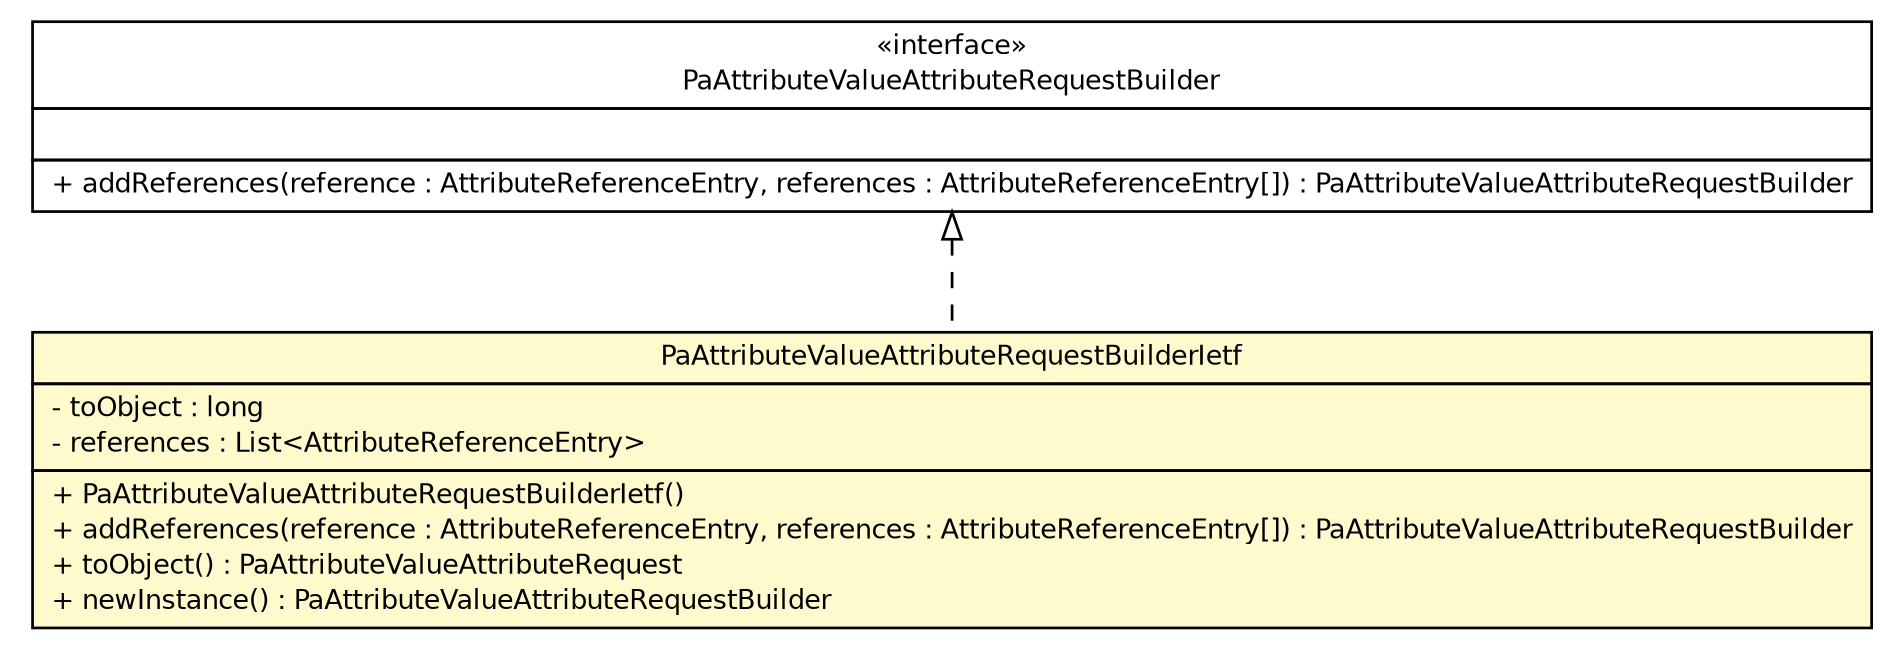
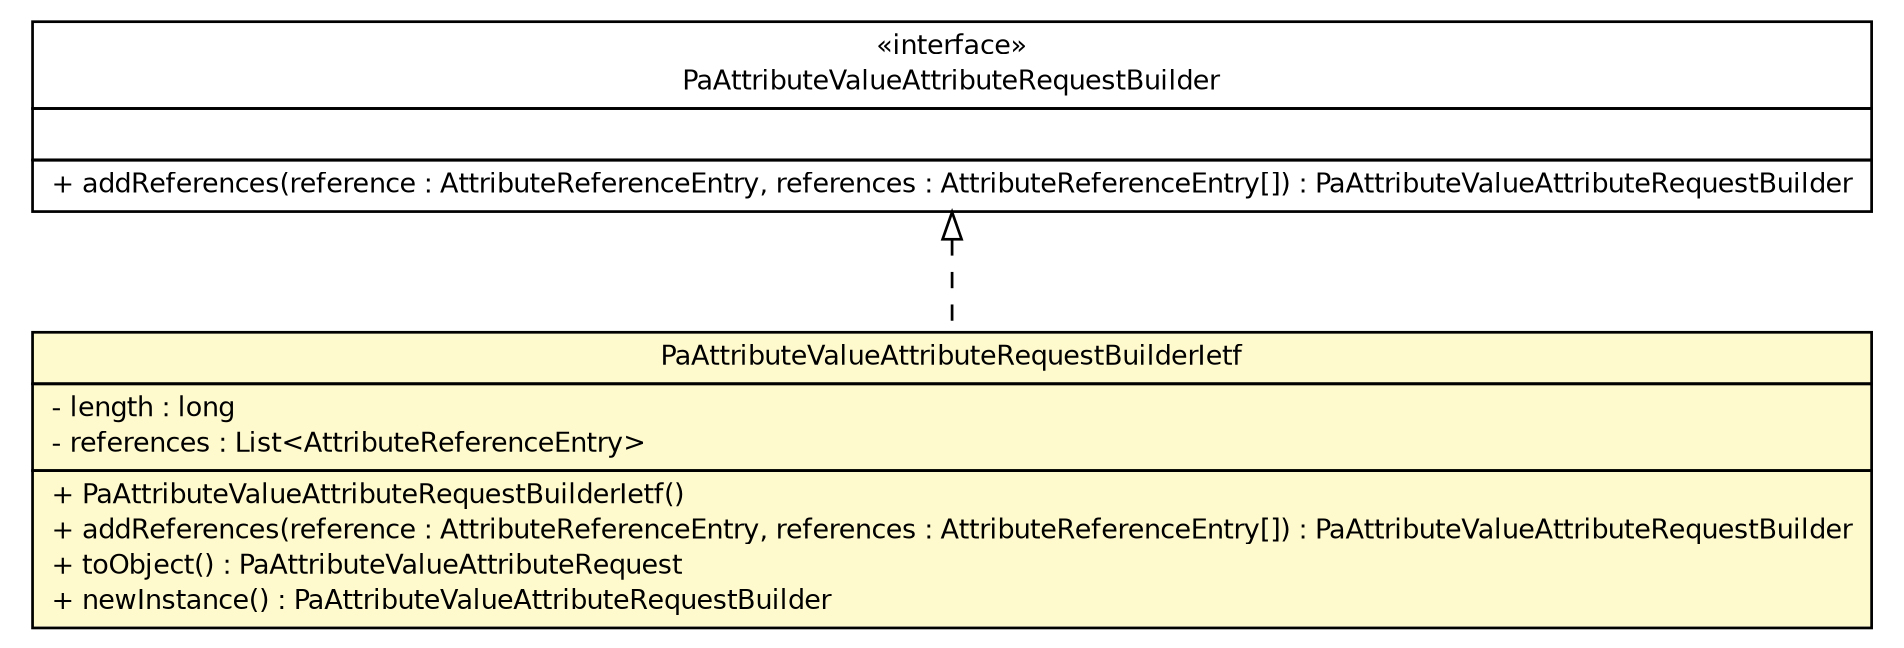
  digraph {
    nodesep=0.25
    ranksep=0.5
    node [fontcolor=black fontname=Helvetica fontsize=10.0 shape=plaintext]
-   n1 [label=<<table title="org.ietf.nea.pa.attribute.PaAttributeValueAttributeRequestBuilderIetf" border="0" cellborder="1" cellspacing="0" cellpadding="2" port="p" bgcolor="lemonChiffon" href="./PaAttributeValueAttributeRequestBuilderIetf.html"> 		<tr><td><table border="0" cellspacing="0" cellpadding="1"> <tr><td align="center" balign="center"> PaAttributeValueAttributeRequestBuilderIetf </td></tr> 		</table></td></tr> 		<tr><td><table border="0" cellspacing="0" cellpadding="1"> <tr><td align="left" balign="left"> - toObject : long </td></tr> <tr><td align="left" balign="left"> - references : List&lt;AttributeReferenceEntry&gt; </td></tr> 		</table></td></tr> 		<tr><td><table border="0" cellspacing="0" cellpadding="1"> <tr><td align="left" balign="left"> + PaAttributeValueAttributeRequestBuilderIetf() </td></tr> <tr><td align="left" balign="left"> + addReferences(reference : AttributeReferenceEntry, references : AttributeReferenceEntry[]) : PaAttributeValueAttributeRequestBuilder </td></tr> <tr><td align="left" balign="left"> + toObject() : PaAttributeValueAttributeRequest </td></tr> <tr><td align="left" balign="left"> + newInstance() : PaAttributeValueAttributeRequestBuilder </td></tr> 		</table></td></tr> 		</table>>]
+   n1 [label=<<table title="org.ietf.nea.pa.attribute.PaAttributeValueAttributeRequestBuilderIetf" border="0" cellborder="1" cellspacing="0" cellpadding="2" port="p" bgcolor="lemonChiffon" href="./PaAttributeValueAttributeRequestBuilderIetf.html"> 		<tr><td><table border="0" cellspacing="0" cellpadding="1"> <tr><td align="center" balign="center"> PaAttributeValueAttributeRequestBuilderIetf </td></tr> 		</table></td></tr> 		<tr><td><table border="0" cellspacing="0" cellpadding="1"> <tr><td align="left" balign="left"> - length : long </td></tr> <tr><td align="left" balign="left"> - references : List&lt;AttributeReferenceEntry&gt; </td></tr> 		</table></td></tr> 		<tr><td><table border="0" cellspacing="0" cellpadding="1"> <tr><td align="left" balign="left"> + PaAttributeValueAttributeRequestBuilderIetf() </td></tr> <tr><td align="left" balign="left"> + addReferences(reference : AttributeReferenceEntry, references : AttributeReferenceEntry[]) : PaAttributeValueAttributeRequestBuilder </td></tr> <tr><td align="left" balign="left"> + toObject() : PaAttributeValueAttributeRequest </td></tr> <tr><td align="left" balign="left"> + newInstance() : PaAttributeValueAttributeRequestBuilder </td></tr> 		</table></td></tr> 		</table>>]
    n2 [label=<<table title="org.ietf.nea.pa.attribute.PaAttributeValueAttributeRequestBuilder" border="0" cellborder="1" cellspacing="0" cellpadding="2" port="p" href="./PaAttributeValueAttributeRequestBuilder.html"> 		<tr><td><table border="0" cellspacing="0" cellpadding="1"> <tr><td align="center" balign="center"> &#171;interface&#187; </td></tr> <tr><td align="center" balign="center"> PaAttributeValueAttributeRequestBuilder </td></tr> 		</table></td></tr> 		<tr><td><table border="0" cellspacing="0" cellpadding="1"> <tr><td align="left" balign="left">  </td></tr> 		</table></td></tr> 		<tr><td><table border="0" cellspacing="0" cellpadding="1"> <tr><td align="left" balign="left"> + addReferences(reference : AttributeReferenceEntry, references : AttributeReferenceEntry[]) : PaAttributeValueAttributeRequestBuilder </td></tr> 		</table></td></tr> 		</table>>]
    n2 -> n1 [arrowtail=empty dir=back fontname=Helvetica fontsize=10 headport=p labelfontname=Helvetica labelfontsize=10 style=dashed tailport=p]
  }
